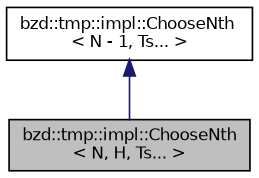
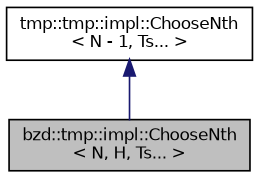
  digraph {
    node [color=black fontname=Helvetica fontsize=10 shape=record style=filled]
    n1 [fillcolor=grey75 fontcolor=black height=0.2 label="bzd::tmp::impl::ChooseNth\l\< N, H, Ts... \>" width=0.4]
-   n2 [fillcolor=white height=0.2 label="bzd::tmp::impl::ChooseNth\l\< N - 1, Ts... \>" width=0.4]
+   n2 [fillcolor=white height=0.2 label="tmp::tmp::impl::ChooseNth\l\< N - 1, Ts... \>" width=0.4]
    n2 -> n1 [color=midnightblue dir=back fontname=Helvetica fontsize=10 labelfontname=Helvetica labelfontsize=10 style=solid]
  }
